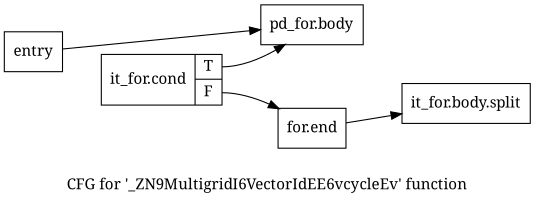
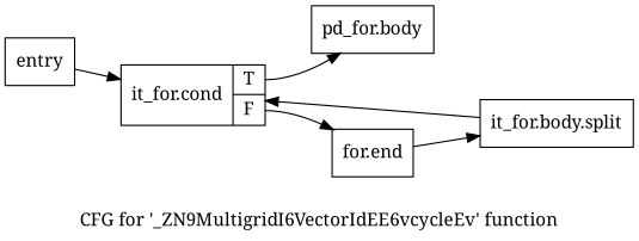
  digraph {
    fontname="Noto Serif"
    label="CFG for '_ZN9MultigridI6VectorIdEE6vcycleEv' function"
    rankdir=LR
    node [fontname="Noto Serif" shape=record]
    edge [fontname="Noto Serif"]
    n1 [label="{entry}"]
    n2 [label="{it_for.cond|{<s0>T|<s1>F}}"]
    n3 [label="{pd_for.body}"]
    n4 [label="{for.end}"]
    n5 [label="{it_for.body.split}"]
-   n1 -> n3
+   n1 -> n2
    n2 -> n3 [tailport=s0]
    n2 -> n4 [tailport=s1]
    n4 -> n5
+   n5 -> n2
  }
